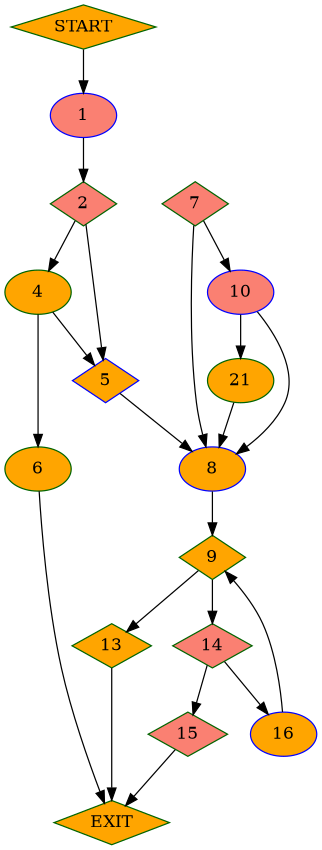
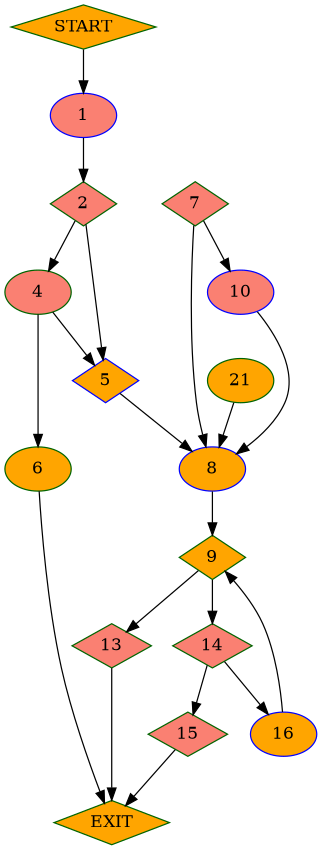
  digraph {
    node [color=darkgreen fillcolor=orange shape=diamond style=filled]
    n1 [label=START]
    1 [color=blue fillcolor=salmon shape=ellipse]
    2 [fillcolor=salmon]
    n4 [label=EXIT]
-   4 [shape=ellipse]
+   4 [fillcolor=salmon shape=ellipse]
    5 [color=blue]
    6 [shape=ellipse]
    8 [color=blue shape=ellipse]
    7 [fillcolor=salmon]
    10 [color=blue fillcolor=salmon shape=ellipse]
    9
    n12 [label=21 shape=ellipse]
-   13
+   13 [fillcolor=salmon]
    14 [fillcolor=salmon]
    15 [fillcolor=salmon]
    16 [color=blue shape=ellipse]
    n1 -> 1
    1 -> 2
    2 -> 4
    2 -> 5
    4 -> 5
    4 -> 6
    5 -> 8
    6 -> n4
    8 -> 9
    7 -> 8
    7 -> 10
    10 -> 8
-   10 -> n12
    9 -> 13
    9 -> 14
    n12 -> 8
    13 -> n4
    14 -> 15
    14 -> 16
    15 -> n4
    16 -> 9
  }
